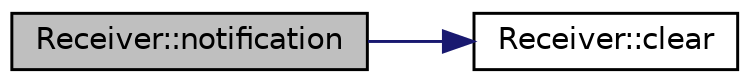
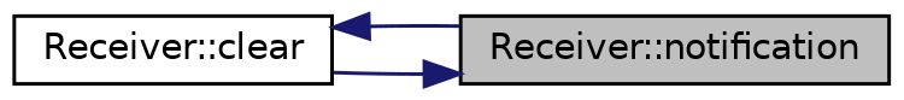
  digraph {
    rankdir=RL
    node [color=black fontname=Helvetica fontsize=10 shape=record style=filled]
    edge [color=midnightblue dir=back fontname=Helvetica fontsize=10 labelfontname=Helvetica labelfontsize=10 style=solid]
    n1 [fillcolor=grey75 fontcolor=black height=0.2 label="Receiver::notification" width=0.4]
    n2 [fillcolor=white height=0.2 label="Receiver::clear" width=0.4]
+   n1 -> n2
    n2 -> n1
  }
